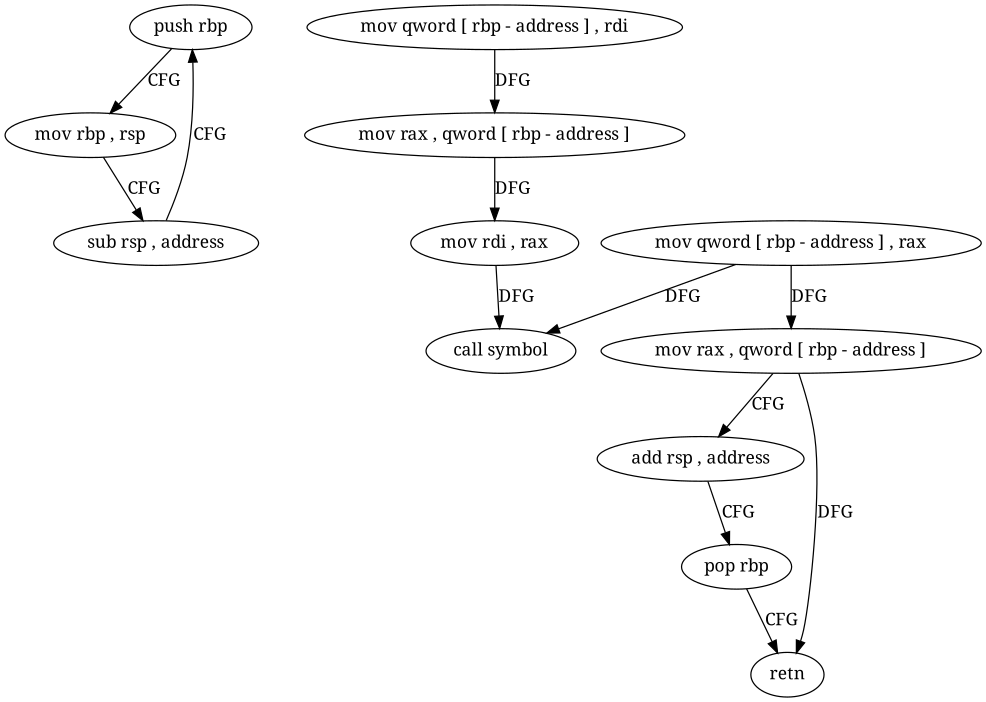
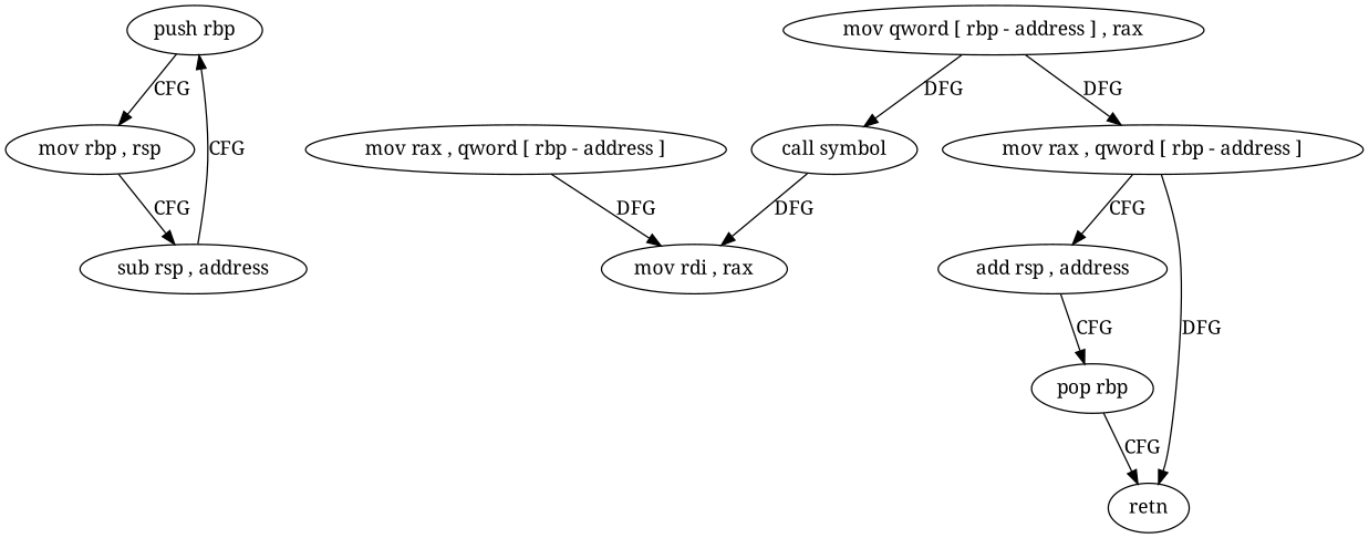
  digraph {
    fontname="Noto Serif"
    node [fontname="Noto Serif"]
    edge [fontname="Noto Serif"]
    n1 [label="push rbp"]
    n2 [label="mov rbp , rsp"]
    n3 [label="sub rsp , address"]
-   n4 [label="mov qword [ rbp - address ] , rdi"]
    n5 [label="mov rax , qword [ rbp - address ]"]
    n6 [label="mov rdi , rax"]
    n7 [label="call symbol"]
    n8 [label="mov qword [ rbp - address ] , rax"]
    n9 [label="mov rax , qword [ rbp - address ]"]
    n10 [label="add rsp , address"]
    n11 [label=retn]
    n12 [label="pop rbp"]
    n1 -> n2 [label=CFG]
    n2 -> n3 [label=CFG]
    n3 -> n1 [label=CFG]
-   n4 -> n5 [label=DFG]
    n5 -> n6 [label=DFG]
-   n6 -> n7 [label=DFG]
+   n7 -> n6 [label=DFG]
    n8 -> n7 [label=DFG]
    n8 -> n9 [label=DFG]
    n9 -> n10 [label=CFG]
    n9 -> n11 [label=DFG]
    n10 -> n12 [label=CFG]
    n12 -> n11 [label=CFG]
  }
